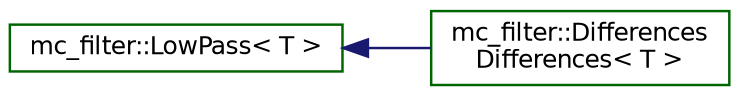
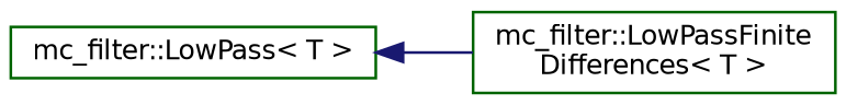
  digraph {
    rankdir=LR
    fontname="DejaVu Sans"
    node [color=darkgreen fillcolor=white fontname="DejaVu Sans" fontsize=10 shape=record style=filled]
    n1 [height=0.2 label="mc_filter::LowPass\< T \>" width=0.4]
-   n2 [height=0.2 label="mc_filter::Differences\lDifferences\< T \>" width=0.4]
+   n2 [height=0.2 label="mc_filter::LowPassFinite\lDifferences\< T \>" width=0.4]
    n1 -> n2 [color=midnightblue dir=back fontname="DejaVu Sans" fontsize=10 labelfontname=Helvetica labelfontsize=10 style=solid]
  }
